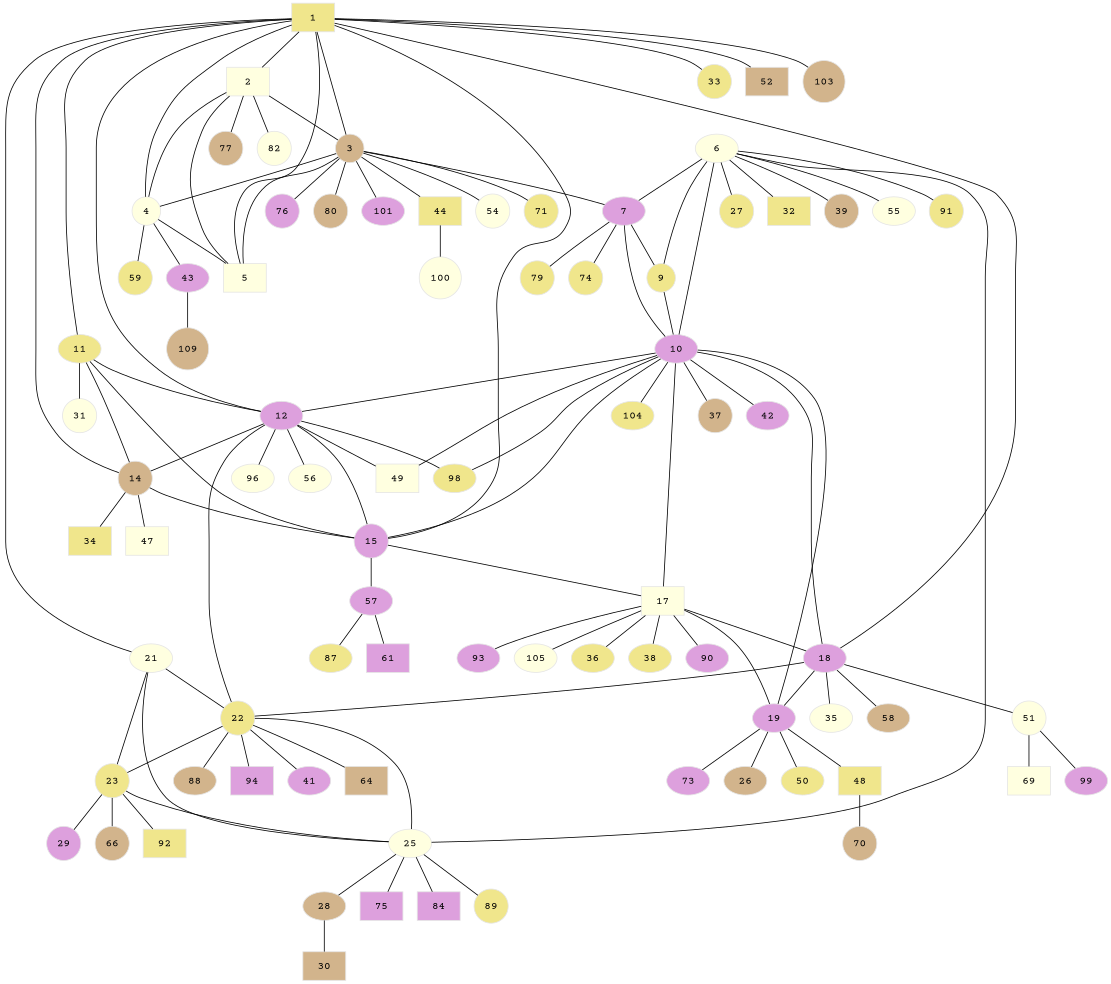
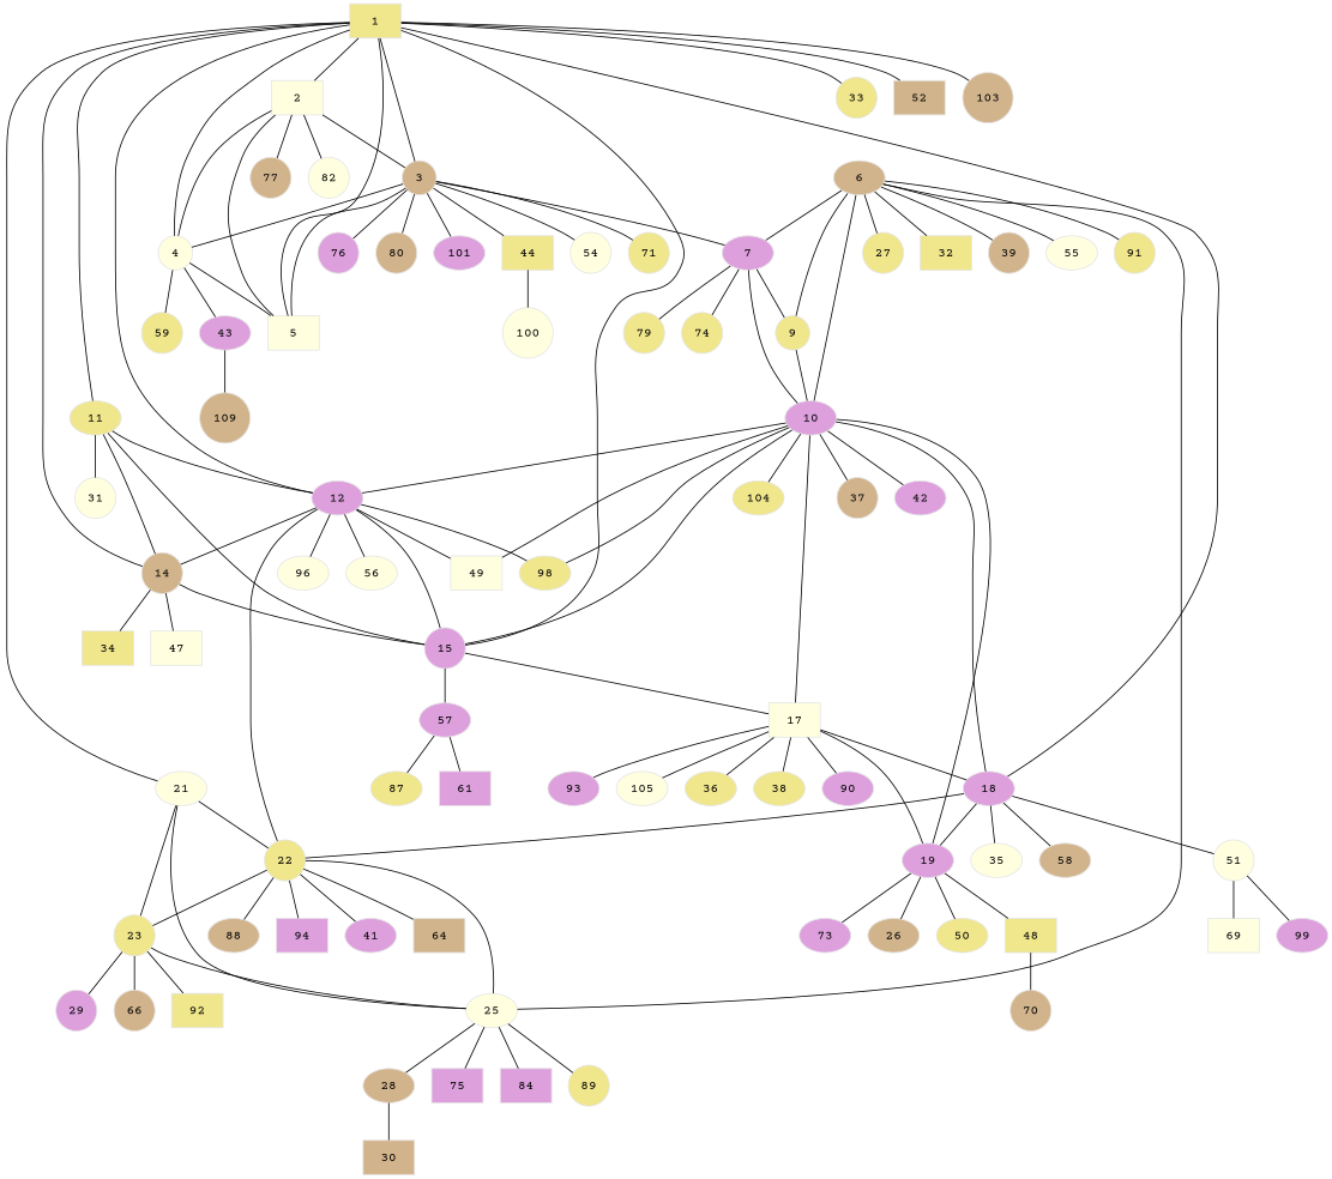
  graph {
    fontname="Courier Prime"
    node [color=gray90 fillcolor=khaki fontname="Courier Prime" shape=ellipse style=filled]
    edge [fontname="Courier Prime"]
    1 [shape=box super="+13"]
    2 [fillcolor=lightyellow shape=box super="+67"]
    3 [fillcolor=tan shape=circle super="+72"]
    4 [fillcolor=lightyellow shape=circle super="+78"]
    5 [fillcolor=lightyellow shape=box]
    11
    12 [fillcolor=plum super="+40"]
    14 [fillcolor=tan shape=circle super="+68"]
    15 [fillcolor=plum shape=circle]
    18 [fillcolor=plum super="+20"]
    21 [fillcolor=lightyellow super="+45"]
    33 [shape=circle]
    52 [fillcolor=tan shape=box]
    103 [fillcolor=tan shape=circle]
    77 [fillcolor=tan shape=circle]
    82 [fillcolor=lightyellow shape=circle]
    7 [fillcolor=plum super="+106"]
    44 [shape=box]
    54 [fillcolor=lightyellow shape=circle]
    71 [shape=circle]
    76 [fillcolor=plum shape=circle super="+95"]
    80 [fillcolor=tan shape=circle]
    101 [fillcolor=plum]
    43 [fillcolor=plum super="+62"]
    59 [shape=circle]
    31 [fillcolor=lightyellow shape=circle]
    49 [fillcolor=lightyellow shape=box]
    98 [super="+102"]
    22 [shape=circle super="+24"]
    56 [fillcolor=lightyellow]
    96 [fillcolor=lightyellow]
    34 [shape=box]
    47 [fillcolor=lightyellow shape=box super="+85"]
    17 [fillcolor=lightyellow shape=box super="+83"]
    57 [fillcolor=plum super="+60"]
    19 [fillcolor=plum]
    35 [fillcolor=lightyellow super="+86"]
    51 [fillcolor=lightyellow shape=circle]
    58 [fillcolor=tan]
    25 [fillcolor=lightyellow super="+53"]
    23 [shape=circle super="+46"]
    9 [shape=circle super="+97"]
    10 [fillcolor=plum super="+16"]
    74 [shape=circle]
    79 [shape=circle]
    100 [fillcolor=lightyellow shape=circle]
    109 [fillcolor=tan shape=circle]
-   6 [fillcolor=lightyellow super="+8"]
+   6 [fillcolor=tan super="+8"]
    27 [shape=circle super="+65"]
    32 [shape=box]
    39 [fillcolor=tan shape=circle]
    55 [fillcolor=lightyellow]
    91 [shape=circle]
    37 [fillcolor=tan shape=circle]
    42 [fillcolor=plum]
    104
    28 [fillcolor=tan super="+105"]
    75 [fillcolor=plum shape=box]
    84 [fillcolor=plum shape=box]
    89 [shape=circle]
    36
    38
    90 [fillcolor=plum]
    93 [fillcolor=plum super="+107"]
    n65 [fillcolor=lightyellow label=105]
    26 [fillcolor=tan]
    48 [shape=box]
    50
    73 [fillcolor=plum]
    41 [fillcolor=plum]
    64 [fillcolor=tan shape=box super="+81"]
    88 [fillcolor=tan]
    94 [fillcolor=plum shape=box]
    61 [fillcolor=plum shape=box]
    87
    69 [fillcolor=lightyellow shape=box]
    99 [fillcolor=plum]
    70 [fillcolor=tan shape=circle]
    29 [fillcolor=plum shape=circle]
    66 [fillcolor=tan shape=circle]
    92 [shape=box]
    30 [fillcolor=tan shape=box]
    1 -- 2
    1 -- 3
    1 -- 4
    1 -- 5
    1 -- 11
    1 -- 12
    1 -- 14
    1 -- 15
    1 -- 18
    1 -- 21
    1 -- 33
    1 -- 52
    1 -- 103
    2 -- 3
    2 -- 4
    2 -- 5
    2 -- 77
    2 -- 82
    3 -- 4
    3 -- 5
    3 -- 7
    3 -- 44
    3 -- 54
    3 -- 71
    3 -- 76
    3 -- 80
    3 -- 101
    4 -- 5
    4 -- 43
    4 -- 59
    11 -- 12
    11 -- 14
    11 -- 15
    11 -- 31
    12 -- 14
    12 -- 15
    12 -- 49
    12 -- 98
    12 -- 22
    12 -- 56
    12 -- 96
    14 -- 15
    14 -- 34
    14 -- 47
    15 -- 17
    15 -- 57
    18 -- 22
    18 -- 19 [weight=2]
    18 -- 35
    18 -- 51
    18 -- 58
    21 -- 22 [weight=2]
    21 -- 25
    21 -- 23
    7 -- 9
    7 -- 10
    7 -- 74
    7 -- 79
    44 -- 100
    43 -- 109
    22 -- 25 [weight=2]
    22 -- 23 [weight=2]
    22 -- 41
    22 -- 64
    22 -- 88
    22 -- 94
    17 -- 18 [weight=2]
    17 -- 19
    17 -- 36
    17 -- 38
    17 -- 90
    17 -- 93
    17 -- n65
    57 -- 61
    57 -- 87
    19 -- 26
    19 -- 48
    19 -- 50
    19 -- 73
    51 -- 69
    51 -- 99
    25 -- 28
    25 -- 75
    25 -- 84
    25 -- 89
    23 -- 25
    23 -- 29
    23 -- 66
    23 -- 92
    9 -- 10
    10 -- 12
    10 -- 15
    10 -- 18 [weight=2]
    10 -- 49
    10 -- 98 [weight=2]
    10 -- 17
    10 -- 19
    10 -- 37
    10 -- 42 [weight=2]
    10 -- 104
    6 -- 7 [weight=2]
    6 -- 25
    6 -- 9 [weight=2]
    6 -- 10 [weight=2]
    6 -- 27
    6 -- 32
    6 -- 39
    6 -- 55
    6 -- 91
    28 -- 30
    48 -- 70
  }
